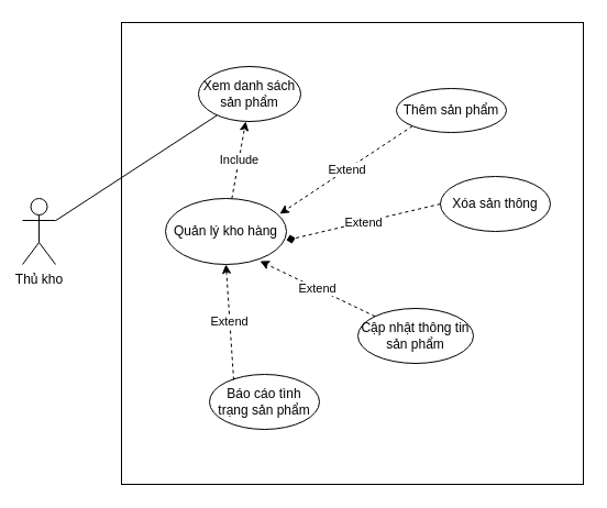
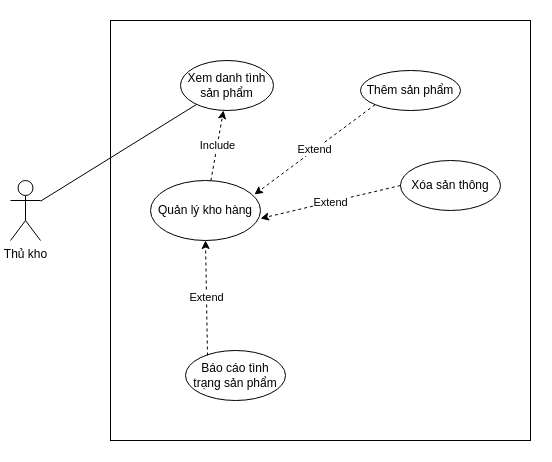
  <mxCell id="0" />
  <mxCell id="1" parent="0" />
- <mxCell id="2" value="Thủ kho" style="shape=umlActor;verticalLabelPosition=bottom;verticalAlign=top;html=1;outlineConnect=0;" vertex="1" parent="1"><mxGeometry x="20" y="180" width="30" height="60" as="geometry" /></mxCell>
+ <mxCell id="2" value="Thủ kho" style="shape=umlActor;verticalLabelPosition=bottom;verticalAlign=top;html=1;outlineConnect=0;" vertex="1" parent="1"><mxGeometry x="10" y="180" width="30" height="60" as="geometry" /></mxCell>
  <mxCell id="3" value="" style="whiteSpace=wrap;html=1;aspect=fixed;fillColor=none;" vertex="1" parent="1"><mxGeometry x="110" y="20" width="420" height="420" as="geometry" /></mxCell>
  <mxCell id="4" value="Quản lý kho hàng" style="ellipse;whiteSpace=wrap;html=1;fillColor=none;" vertex="1" parent="1"><mxGeometry x="150" y="180" width="110" height="60" as="geometry" /></mxCell>
  <mxCell id="5" value="" style="endArrow=none;html=1;" edge="1" parent="1" source="2" target="10"><mxGeometry width="50" height="50" relative="1" as="geometry"><mxPoint x="300" y="290" as="sourcePoint" /><mxPoint x="350" y="240" as="targetPoint" /></mxGeometry></mxCell>
- <mxCell id="6" value="Thêm sản phẩm" style="ellipse;whiteSpace=wrap;html=1;fillColor=none;" vertex="1" parent="1"><mxGeometry x="360" y="80" width="100" height="40" as="geometry" /></mxCell>
+ <mxCell id="6" value="Thêm sản phẩm" style="ellipse;whiteSpace=wrap;html=1;fillColor=none;" vertex="1" parent="1"><mxGeometry x="360" y="70" width="100" height="40" as="geometry" /></mxCell>
  <mxCell id="7" value="Xóa sản thông" style="ellipse;whiteSpace=wrap;html=1;fillColor=none;" vertex="1" parent="1"><mxGeometry x="400" y="160" width="100" height="50" as="geometry" /></mxCell>
- <mxCell id="8" value="Cập nhật&amp;nbsp;thông tin sản phẩm" style="ellipse;whiteSpace=wrap;html=1;fillColor=none;" vertex="1" parent="1"><mxGeometry x="325" y="280" width="105" height="50" as="geometry" /></mxCell>
- <mxCell id="9" value="Báo cáo tình trạng sản phẩm" style="ellipse;whiteSpace=wrap;html=1;fillColor=none;" vertex="1" parent="1"><mxGeometry x="190" y="340" width="100" height="50" as="geometry" /></mxCell>
- <mxCell id="10" value="Xem danh sách sản phẩm" style="ellipse;whiteSpace=wrap;html=1;fillColor=none;" vertex="1" parent="1"><mxGeometry x="180" y="60" width="93" height="50" as="geometry" /></mxCell>
+ <mxCell id="9" value="Báo cáo tình trạng sản phẩm" style="ellipse;whiteSpace=wrap;html=1;fillColor=none;" vertex="1" parent="1"><mxGeometry x="185" y="350" width="100" height="50" as="geometry" /></mxCell>
+ <mxCell id="10" value="Xem danh tình sản phẩm" style="ellipse;whiteSpace=wrap;html=1;fillColor=none;" vertex="1" parent="1"><mxGeometry x="180" y="60" width="93" height="50" as="geometry" /></mxCell>
  <mxCell id="11" value="Extend" style="endArrow=classic;html=1;dashed=1;exitX=0;exitY=1;exitDx=0;exitDy=0;entryX=0.945;entryY=0.233;entryDx=0;entryDy=0;entryPerimeter=0;" edge="1" parent="1" source="6" target="4"><mxGeometry width="50" height="50" relative="1" as="geometry"><mxPoint x="190" y="270" as="sourcePoint" /><mxPoint x="240" y="220" as="targetPoint" /></mxGeometry></mxCell>
- <mxCell id="12" value="Extend" style="endArrow=diamond;html=1;dashed=1;exitX=0;exitY=0.5;exitDx=0;exitDy=0;entryX=1;entryY=0.633;entryDx=0;entryDy=0;entryPerimeter=0;" edge="1" parent="1" source="7" target="4"><mxGeometry width="50" height="50" relative="1" as="geometry"><mxPoint x="380" y="170" as="sourcePoint" /><mxPoint x="273.95" y="213.98" as="targetPoint" /></mxGeometry></mxCell>
+ <mxCell id="12" value="Extend" style="endArrow=classic;html=1;dashed=1;exitX=0;exitY=0.5;exitDx=0;exitDy=0;entryX=1;entryY=0.633;entryDx=0;entryDy=0;entryPerimeter=0;" edge="1" parent="1" source="7" target="4"><mxGeometry width="50" height="50" relative="1" as="geometry"><mxPoint x="380" y="170" as="sourcePoint" /><mxPoint x="273.95" y="213.98" as="targetPoint" /></mxGeometry></mxCell>
  <mxCell id="13" value="Extend" style="endArrow=classic;html=1;dashed=1;exitX=0.22;exitY=0.1;exitDx=0;exitDy=0;entryX=0.5;entryY=1;entryDx=0;entryDy=0;exitPerimeter=0;" edge="1" parent="1" source="9" target="4"><mxGeometry width="50" height="50" relative="1" as="geometry"><mxPoint x="390" y="180" as="sourcePoint" /><mxPoint x="283.95" y="223.98" as="targetPoint" /></mxGeometry></mxCell>
- <mxCell id="14" value="Extend" style="endArrow=classic;html=1;dashed=1;exitX=0;exitY=0;exitDx=0;exitDy=0;entryX=0.782;entryY=0.95;entryDx=0;entryDy=0;entryPerimeter=0;" edge="1" parent="1" source="8" target="4"><mxGeometry width="50" height="50" relative="1" as="geometry"><mxPoint x="400" y="190" as="sourcePoint" /><mxPoint x="293.95" y="233.98" as="targetPoint" /></mxGeometry></mxCell>
  <mxCell id="15" value="Include" style="endArrow=classic;html=1;dashed=1;" edge="1" parent="1" source="4"><mxGeometry width="50" height="50" relative="1" as="geometry"><mxPoint x="230" y="215" as="sourcePoint" /><mxPoint x="223" y="110" as="targetPoint" /></mxGeometry></mxCell>
